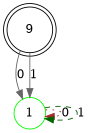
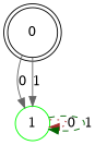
  digraph {
    edge [color=gray40 style=solid]
-   0 [color=black shape=doublecircle label=9]
+   0 [color=black shape=doublecircle]
    1 [color=green shape=circle]
    0 -> 1 [label=0]
    0 -> 1 [label=1]
    1 -> 1 [label=0 color=brown style=dotted]
    1 -> 1 [label=1 color=darkgreen style=dashed]
  }
